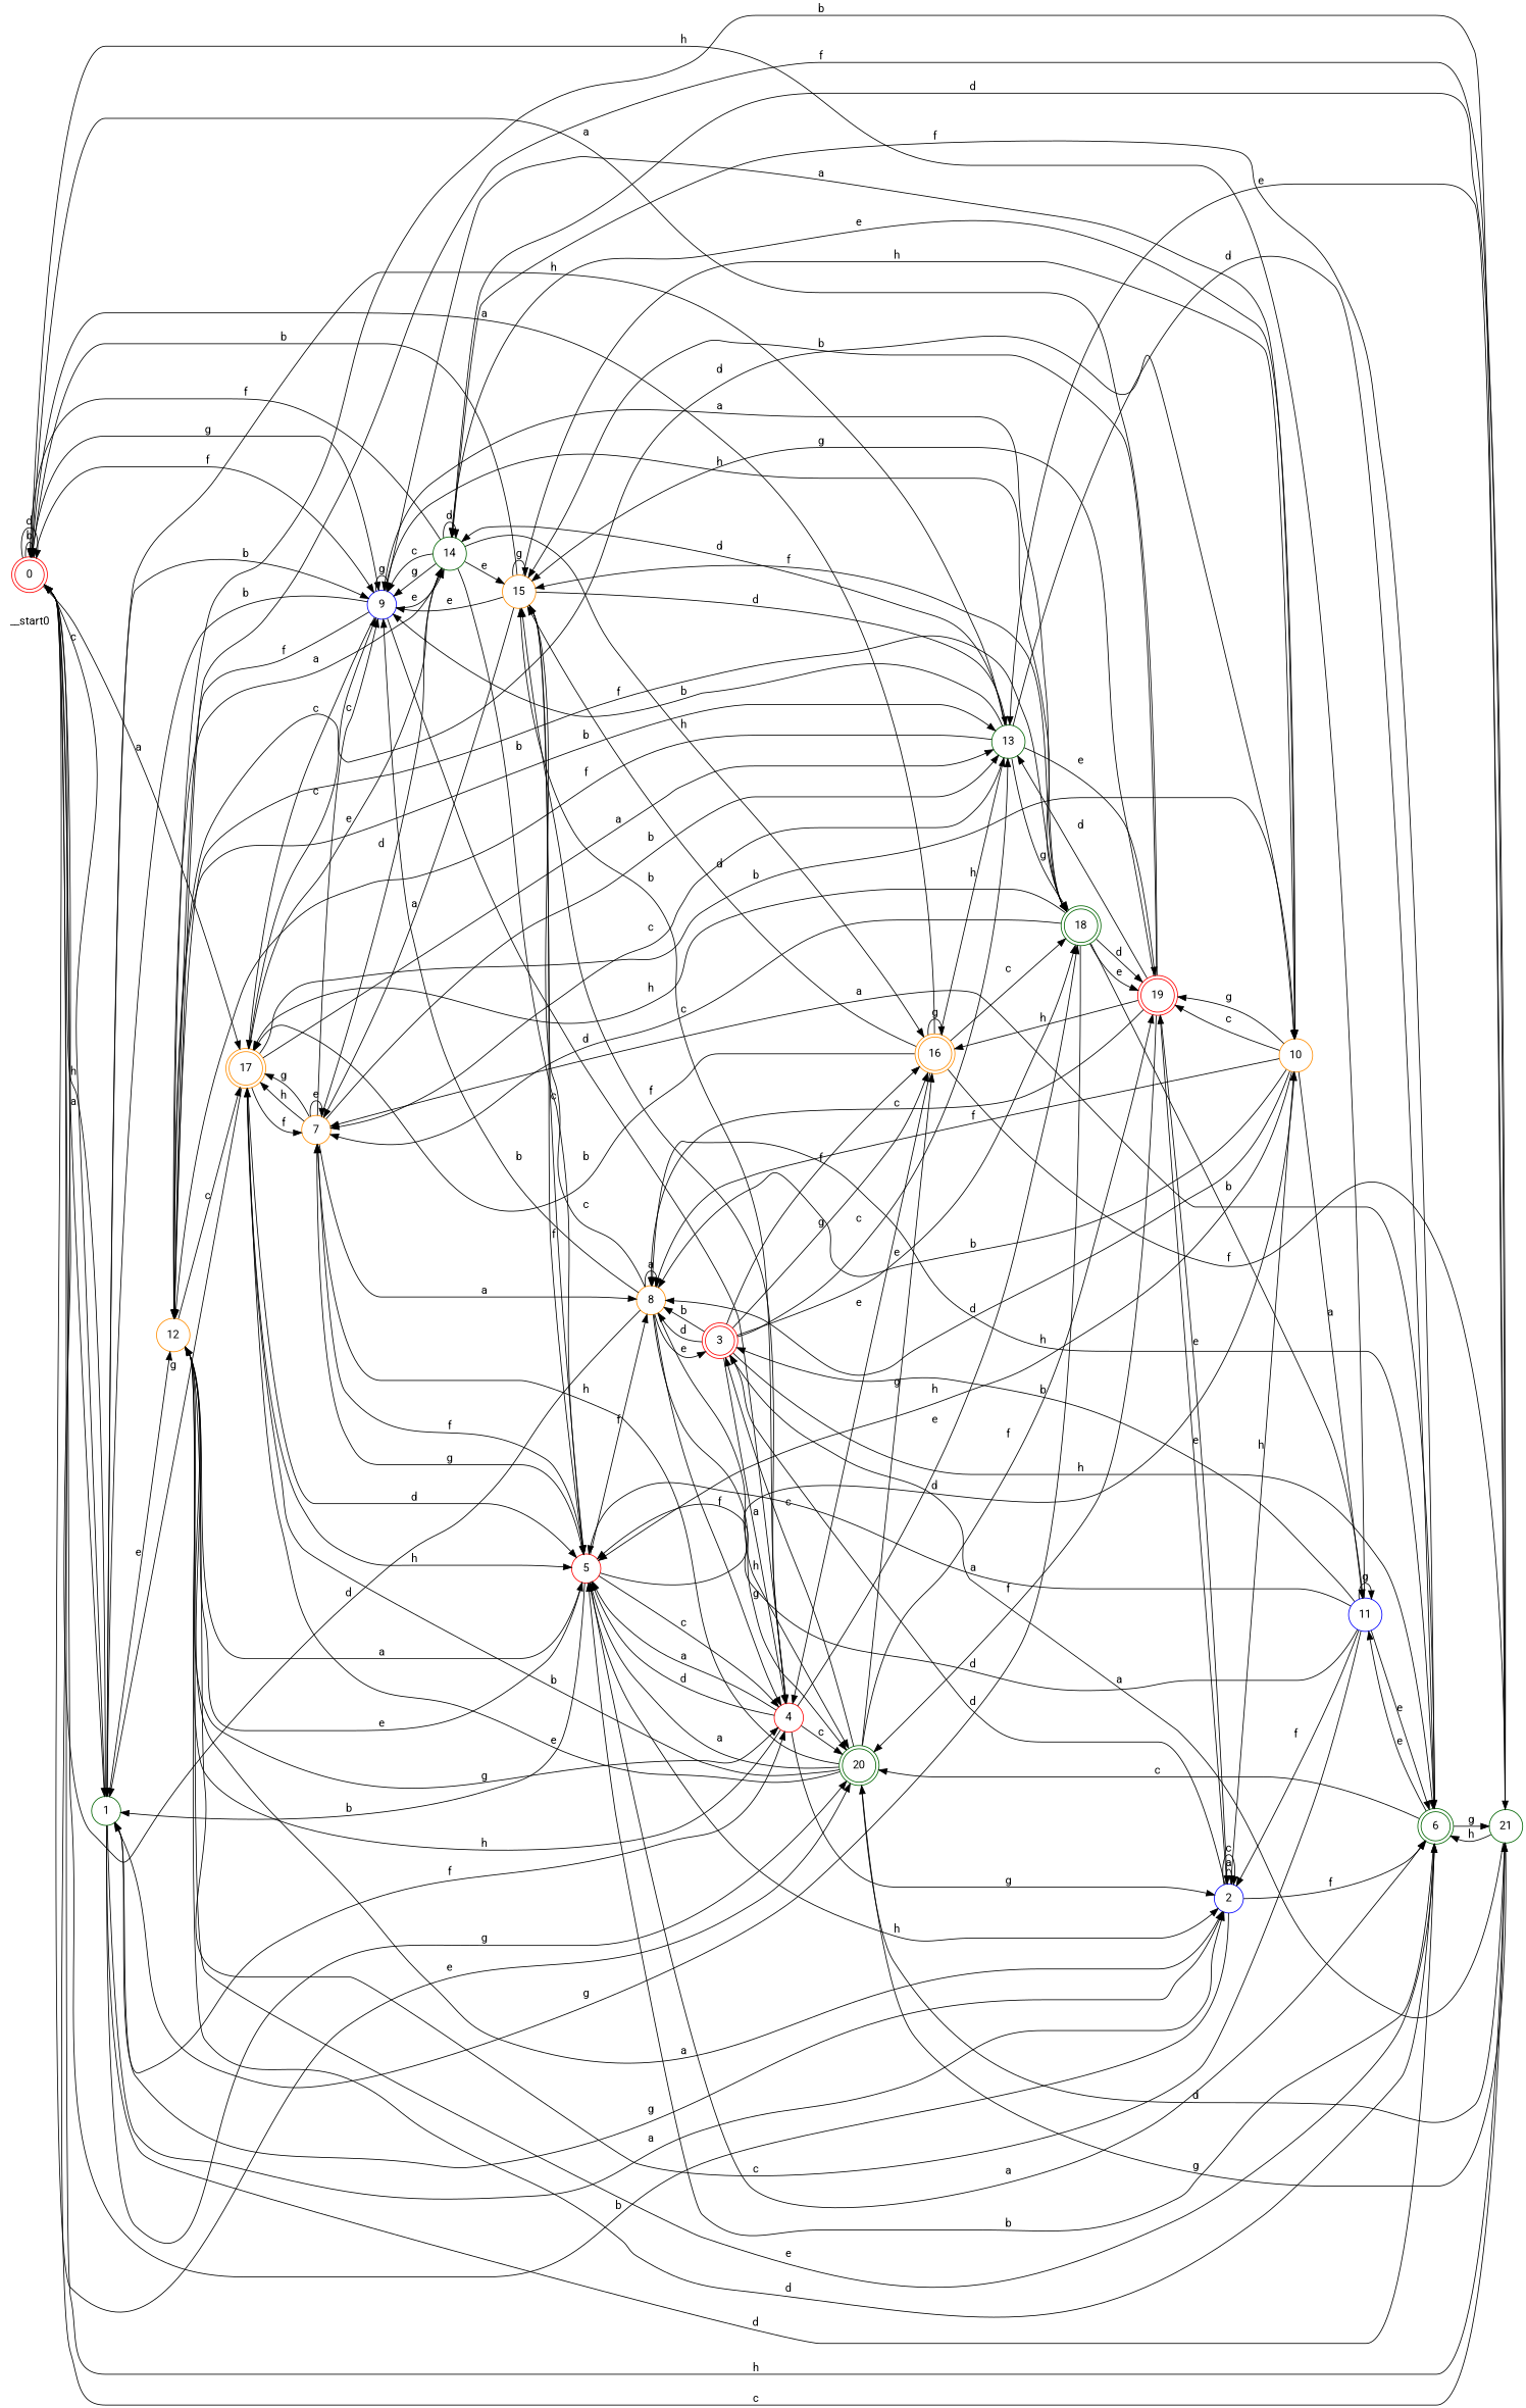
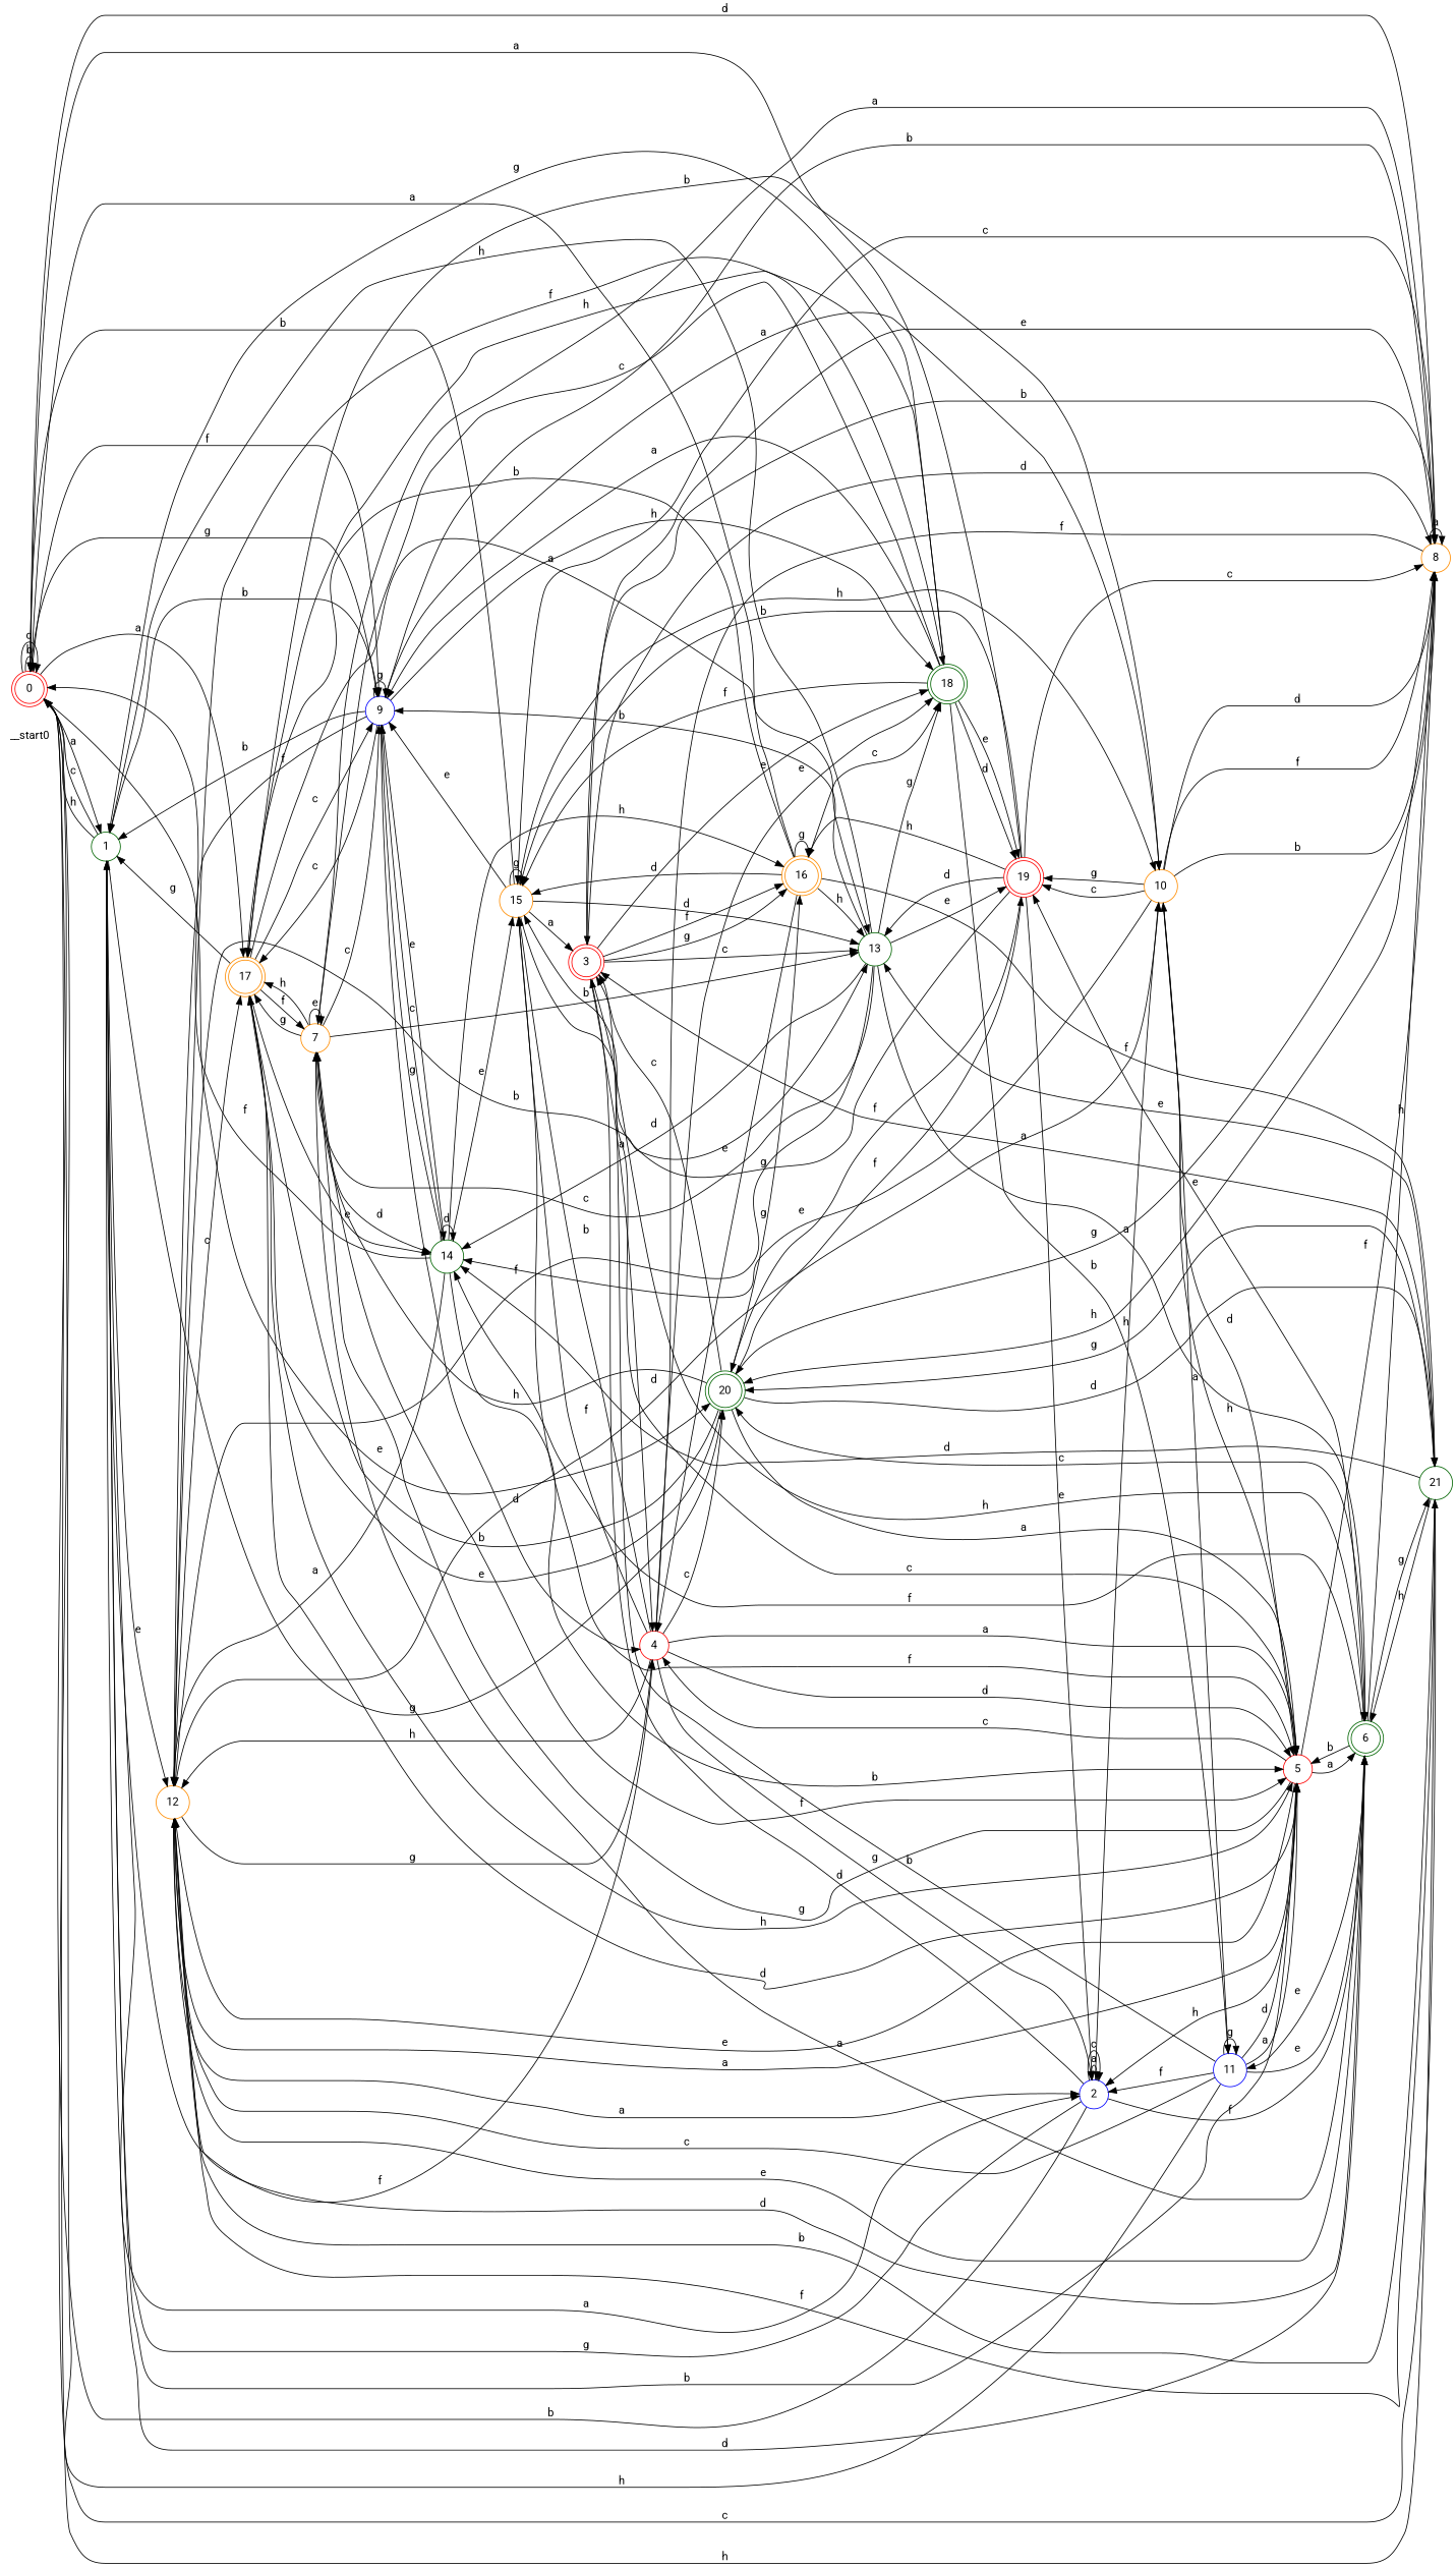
  digraph {
    fontname=Roboto
    rankdir=LR
    node [color=darkgreen fontname=Roboto shape=circle fillcolor=white style=filled]
    edge [fontname=Roboto]
    __start0 [color=blue shape=none fillcolor="" style=""]
    n2 [color=red label=0 shape=doublecircle style="rounded,filled"]
    n3 [label=1]
    n4 [color=blue label=9]
    n5 [color=darkorange label=17 shape=doublecircle style="rounded,filled"]
    n6 [label=20 shape=doublecircle style="rounded,filled"]
    n7 [label=21]
    n8 [color=blue label=2]
    n9 [color=red label=4]
    n10 [label=6 shape=doublecircle style="rounded,filled"]
    n11 [color=darkorange label=12]
    n12 [color=darkorange label=10]
    n13 [label=18 shape=doublecircle style="rounded,filled"]
    n14 [label=14]
    n15 [label=13]
    n16 [color=red label=5]
    n17 [color=darkorange label=7]
    n18 [color=red label=3 shape=doublecircle]
    n19 [color=red label=19 shape=doublecircle style="rounded,filled"]
    n20 [color=darkorange label=16 shape=doublecircle style="rounded,filled"]
    n21 [color=darkorange label=15]
    n22 [color=darkorange label=8]
    n23 [color=blue label=11]
    n2 -> n2 [label=b]
    n2 -> n2 [label=d]
    n2 -> n3 [label=a]
    n2 -> n4 [label=f]
    n2 -> n4 [label=g]
    n2 -> n5 [label=a]
    n2 -> n6 [label=e]
    n2 -> n7 [label=h]
    n3 -> n2 [label=c]
    n3 -> n2 [label=h]
    n3 -> n4 [label=b]
    n3 -> n6 [label=g]
    n3 -> n8 [label=a]
    n3 -> n9 [label=f]
    n3 -> n10 [label=d]
    n3 -> n11 [label=e]
    n4 -> n3 [label=b]
    n4 -> n4 [label=g]
    n4 -> n5 [label=c]
    n4 -> n9 [label=d]
    n4 -> n11 [label=f]
    n4 -> n12 [label=a]
    n4 -> n13 [label=h]
    n4 -> n14 [label=e]
    n5 -> n3 [label=g]
    n5 -> n4 [label=c]
    n5 -> n12 [label=b]
    n5 -> n14 [label=e]
    n5 -> n15 [label=a]
    n5 -> n16 [label=d]
    n5 -> n16 [label=h]
    n5 -> n17 [label=f]
    n6 -> n5 [label=b]
    n6 -> n5 [label=e]
    n6 -> n7 [label=d]
    n6 -> n16 [label=a]
    n6 -> n17 [label=h]
    n6 -> n18 [label=c]
    n6 -> n19 [label=f]
    n6 -> n20 [label=g]
    n7 -> n2 [label=c]
    n7 -> n6 [label=g]
    n7 -> n10 [label=h]
    n7 -> n11 [label=b]
    n7 -> n11 [label=f]
    n7 -> n14 [label=d]
    n7 -> n15 [label=e]
    n7 -> n18 [label=a]
    n8 -> n2 [label=b]
    n8 -> n3 [label=g]
    n8 -> n8 [label=a]
    n8 -> n8 [label=c]
    n8 -> n10 [label=f]
    n8 -> n12 [label=h]
    n8 -> n18 [label=d]
-   n8 -> n19 [label=e]
+   n10 -> n19 [label=e]
    n9 -> n6 [label=c]
    n9 -> n8 [label=g]
    n9 -> n11 [label=h]
    n9 -> n13 [label=e]
    n9 -> n16 [label=a]
    n9 -> n16 [label=d]
    n9 -> n21 [label=b]
    n9 -> n21 [label=f]
    n10 -> n6 [label=c]
    n10 -> n7 [label=g]
    n10 -> n11 [label=d]
    n10 -> n14 [label=f]
    n10 -> n16 [label=b]
    n10 -> n17 [label=a]
    n10 -> n22 [label=h]
    n10 -> n23 [label=e]
    n11 -> n5 [label=c]
    n11 -> n8 [label=a]
    n11 -> n9 [label=g]
    n11 -> n10 [label=e]
    n11 -> n12 [label=d]
    n11 -> n13 [label=f]
    n11 -> n15 [label=b]
    n11 -> n16 [label=a]
    n12 -> n14 [label=e]
    n12 -> n16 [label=h]
    n12 -> n19 [label=c]
    n12 -> n19 [label=g]
    n12 -> n22 [label=b]
    n12 -> n22 [label=d]
    n12 -> n22 [label=f]
    n12 -> n23 [label=a]
    n13 -> n3 [label=g]
    n13 -> n4 [label=a]
    n13 -> n5 [label=h]
    n13 -> n17 [label=c]
    n13 -> n19 [label=d]
    n13 -> n19 [label=e]
    n13 -> n21 [label=f]
    n13 -> n23 [label=b]
    n14 -> n2 [label=f]
    n14 -> n4 [label=c]
    n14 -> n4 [label=g]
    n14 -> n11 [label=a]
    n14 -> n14 [label=d]
    n14 -> n16 [label=b]
    n14 -> n20 [label=h]
    n14 -> n21 [label=e]
    n15 -> n3 [label=h]
    n15 -> n4 [label=b]
-   n15 -> n10 [label=d]
+   n15 -> n10 [label=a]
    n15 -> n11 [label=f]
    n15 -> n13 [label=g]
    n15 -> n14 [label=d]
    n15 -> n17 [label=c]
    n15 -> n19 [label=e]
    n16 -> n3 [label=b]
    n16 -> n8 [label=h]
    n16 -> n9 [label=c]
    n16 -> n10 [label=a]
    n16 -> n11 [label=e]
    n16 -> n12 [label=d]
    n16 -> n17 [label=g]
    n16 -> n22 [label=f]
    n17 -> n4 [label=c]
    n17 -> n5 [label=g]
    n17 -> n5 [label=h]
    n17 -> n14 [label=d]
    n17 -> n15 [label=b]
    n17 -> n16 [label=f]
    n17 -> n17 [label=e]
    n17 -> n22 [label=a]
    n18 -> n9 [label=a]
    n18 -> n10 [label=h]
    n18 -> n13 [label=e]
    n18 -> n15 [label=c]
    n18 -> n20 [label=f]
    n18 -> n20 [label=g]
    n18 -> n22 [label=b]
    n18 -> n22 [label=d]
    n19 -> n2 [label=a]
    n19 -> n6 [label=f]
    n19 -> n8 [label=e]
    n19 -> n15 [label=d]
    n19 -> n20 [label=h]
    n19 -> n21 [label=b]
    n19 -> n21 [label=g]
    n19 -> n22 [label=c]
    n20 -> n2 [label=a]
    n20 -> n5 [label=b]
    n20 -> n7 [label=f]
    n20 -> n9 [label=e]
    n20 -> n13 [label=c]
    n20 -> n15 [label=h]
    n20 -> n20 [label=g]
    n20 -> n21 [label=d]
    n21 -> n2 [label=b]
    n21 -> n4 [label=e]
    n21 -> n12 [label=h]
    n21 -> n15 [label=d]
    n21 -> n16 [label=c]
    n21 -> n16 [label=f]
-   n21 -> n17 [label=a]
+   n21 -> n18 [label=a]
    n21 -> n21 [label=g]
    n22 -> n2 [label=d]
    n22 -> n4 [label=b]
    n22 -> n6 [label=g]
    n22 -> n6 [label=h]
    n22 -> n9 [label=f]
    n22 -> n18 [label=e]
    n22 -> n21 [label=c]
    n22 -> n22 [label=a]
    n23 -> n2 [label=h]
    n23 -> n8 [label=f]
    n23 -> n10 [label=e]
    n23 -> n11 [label=c]
    n23 -> n16 [label=a]
    n23 -> n16 [label=d]
    n23 -> n18 [label=b]
    n23 -> n23 [label=g]
  }
